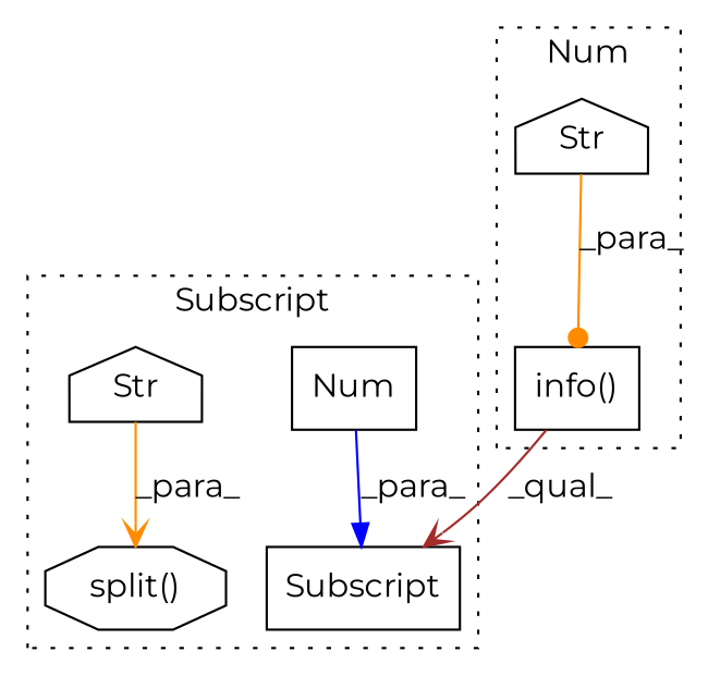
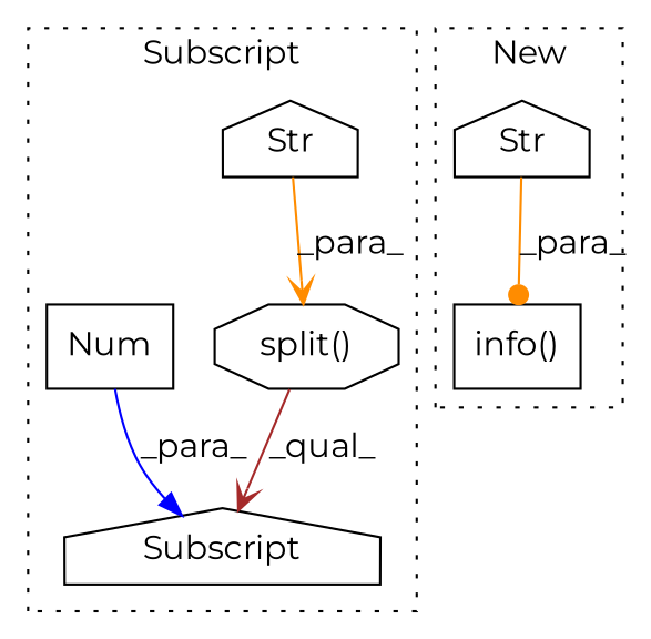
  digraph {
    fontname=Montserrat
    node [a=75 fontname=Montserrat shape=house]
    edge [arrowhead=vee color=darkorange fontname=Montserrat]
    n1 [l="18,1" label="split()" s="8953,8974" shape=octagon]
    n2 [a=66 l=3 label=Str s=8971]
-   n3 [a=63 l="26,0" label=Subscript s="8953,0" shape=box]
+   n3 [a=63 l="26,0" label=Subscript s="8953,0"]
    n4 [a=76 l=2 label=Num s=8976 shape=box]
    n5 [l="12,1" label="info()" s="17080,17131" shape=box]
    n6 [a=66 l=39 label=Str s=17092]
    subgraph cluster_1 {
      label=Subscript
      style=dotted
      n1
      n2
      n3
      n4
    }
    subgraph cluster_2 {
-     label=Num
+     label=New
      style=dotted
      n5
      n6
    }
-   n5 -> n3 [color=brown label=_qual_]
+   n1 -> n3 [color=brown label=_qual_]
    n2 -> n1 [label=_para_]
    n4 -> n3 [arrowhead=normal color=blue label=_para_]
    n6 -> n5 [arrowhead=dot label=_para_]
  }
